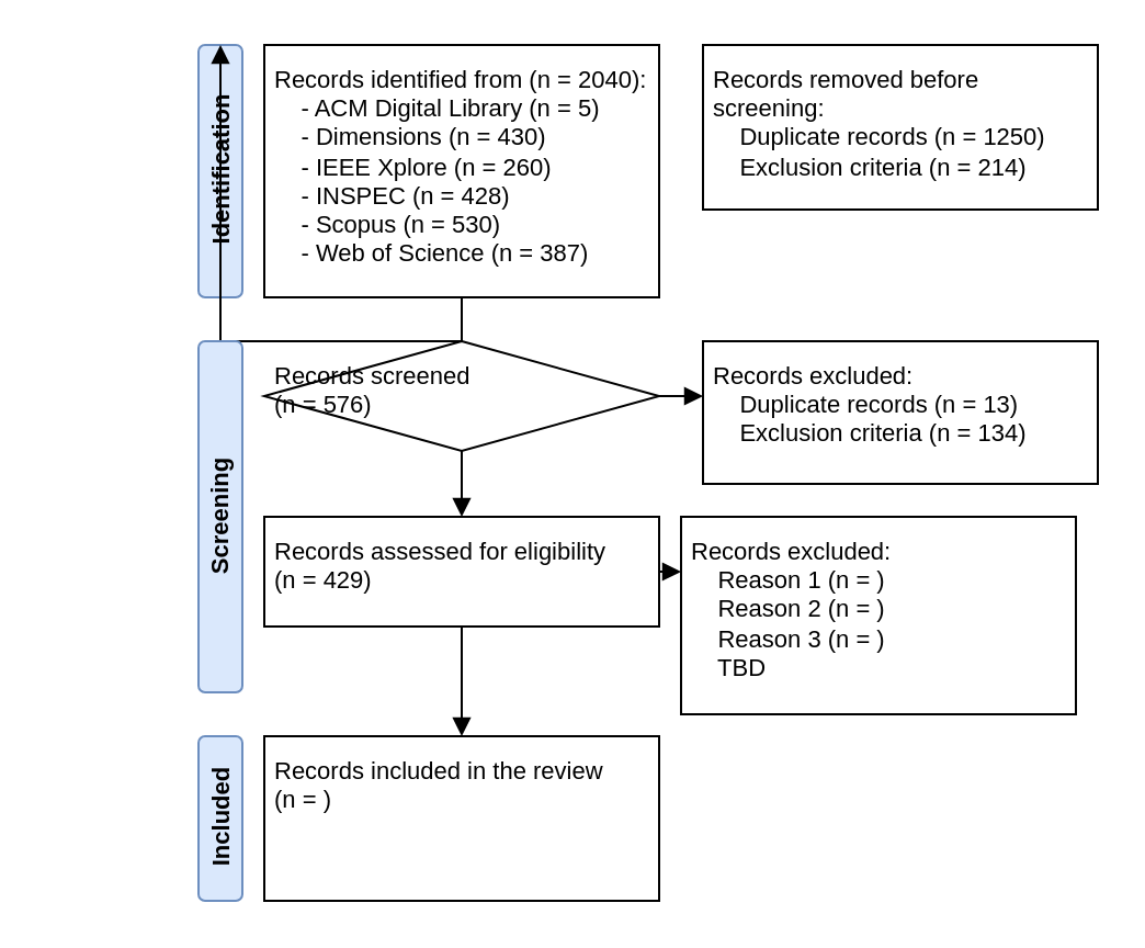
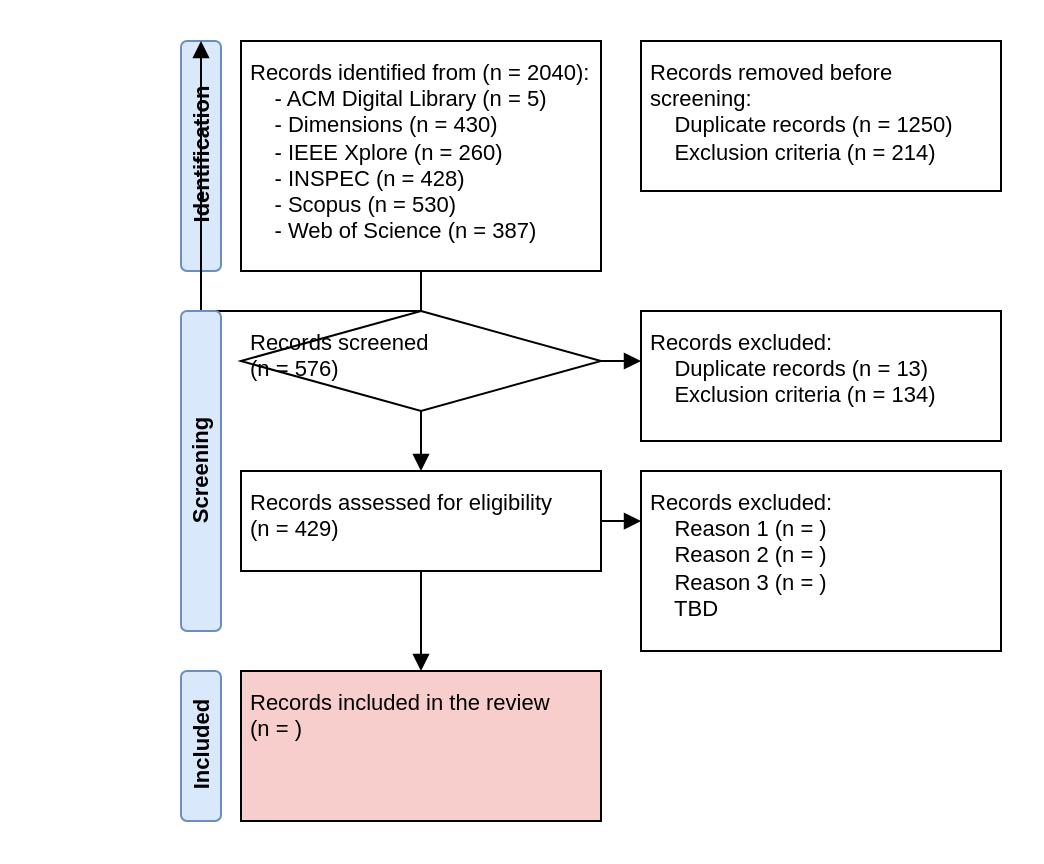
  <mxCell id="0" />
  <mxCell id="1" parent="0" />
  <mxCell id="2" value="&lt;b style=&quot;font-size: 11px;&quot;&gt;Identification&lt;/b&gt;" style="rounded=1;whiteSpace=wrap;html=1;rotation=-90;fontSize=11;fillColor=#dae8fc;strokeColor=#6c8ebf;" parent="1" vertex="1"><mxGeometry x="42.5" y="67.5" width="115" height="20" as="geometry" /></mxCell>
  <mxCell id="3" style="edgeStyle=orthogonalEdgeStyle;rounded=0;orthogonalLoop=1;jettySize=auto;html=1;exitX=0.5;exitY=1;exitDx=0;exitDy=0;fontSize=11;endArrow=block;endFill=1;" parent="1" source="4" target="2" edge="1"><mxGeometry relative="1" as="geometry" /></mxCell>
  <mxCell id="4" value="Records identified from (n = 2040):&lt;br style=&quot;font-size: 11px&quot;&gt;&amp;nbsp; &amp;nbsp; - ACM Digital Library (n = 5)&lt;br style=&quot;font-size: 11px&quot;&gt;&amp;nbsp; &amp;nbsp; - Dimensions (n = 430)&lt;br style=&quot;font-size: 11px&quot;&gt;&amp;nbsp; &amp;nbsp; - IEEE Xplore (n = 260)&lt;br style=&quot;font-size: 11px&quot;&gt;&amp;nbsp; &amp;nbsp; - INSPEC (n = 428)&lt;br style=&quot;font-size: 11px&quot;&gt;&amp;nbsp; &amp;nbsp; - Scopus (n = 530)&lt;br style=&quot;font-size: 11px&quot;&gt;&amp;nbsp; &amp;nbsp; - Web of Science (n = 387)" style="rounded=0;whiteSpace=wrap;html=1;align=left;spacing=5;fontSize=11;verticalAlign=top;" parent="1" vertex="1"><mxGeometry x="120" y="20" width="180" height="115" as="geometry" /></mxCell>
  <mxCell id="5" value="Records removed before screening:&lt;br style=&quot;font-size: 11px&quot;&gt;&amp;nbsp; &amp;nbsp; Duplicate records (n = 1250)&lt;br style=&quot;font-size: 11px&quot;&gt;&amp;nbsp; &amp;nbsp; Exclusion criteria (n = 214)" style="rounded=0;whiteSpace=wrap;html=1;align=left;spacing=5;fontSize=11;verticalAlign=top;" parent="1" vertex="1"><mxGeometry x="320" y="20" width="180" height="75" as="geometry" /></mxCell>
  <mxCell id="6" style="edgeStyle=orthogonalEdgeStyle;rounded=0;orthogonalLoop=1;jettySize=auto;html=1;exitX=0.5;exitY=1;exitDx=0;exitDy=0;entryX=0.5;entryY=0;entryDx=0;entryDy=0;fontSize=11;endArrow=block;endFill=1;" parent="1" source="8" target="12" edge="1"><mxGeometry relative="1" as="geometry" /></mxCell>
  <mxCell id="7" style="edgeStyle=orthogonalEdgeStyle;rounded=0;orthogonalLoop=1;jettySize=auto;html=1;exitX=1;exitY=0.5;exitDx=0;exitDy=0;startArrow=none;startFill=0;endArrow=block;endFill=1;" edge="1" parent="1" source="8"><mxGeometry relative="1" as="geometry"><mxPoint x="320" y="180" as="targetPoint" /></mxGeometry></mxCell>
  <mxCell id="8" value="Records screened&lt;br&gt;(n = 576)" style="rhombus;whiteSpace=wrap;html=1;align=left;spacing=5;fontSize=11;verticalAlign=top;" parent="1" vertex="1"><mxGeometry x="120" y="155" width="180" height="50" as="geometry" /></mxCell>
  <mxCell id="9" value="Records excluded:&lt;br&gt;&amp;nbsp; &amp;nbsp; Duplicate records (n = 13)&lt;br&gt;&amp;nbsp; &amp;nbsp; Exclusion criteria (n = 134)" style="rounded=0;whiteSpace=wrap;html=1;align=left;spacing=5;fontSize=11;verticalAlign=top;" parent="1" vertex="1"><mxGeometry x="320" y="155" width="180" height="65" as="geometry" /></mxCell>
  <mxCell id="10" style="edgeStyle=orthogonalEdgeStyle;rounded=0;orthogonalLoop=1;jettySize=auto;html=1;exitX=1;exitY=0.5;exitDx=0;exitDy=0;fontSize=11;endArrow=block;endFill=1;entryX=0;entryY=0.278;entryDx=0;entryDy=0;entryPerimeter=0;" parent="1" source="12" target="13" edge="1"><mxGeometry relative="1" as="geometry"><mxPoint x="315" y="260" as="targetPoint" /></mxGeometry></mxCell>
  <mxCell id="11" style="edgeStyle=orthogonalEdgeStyle;rounded=0;orthogonalLoop=1;jettySize=auto;html=1;exitX=0.5;exitY=1;exitDx=0;exitDy=0;entryX=0.5;entryY=0;entryDx=0;entryDy=0;fontSize=11;endArrow=block;endFill=1;" parent="1" source="12" target="15" edge="1"><mxGeometry relative="1" as="geometry" /></mxCell>
  <mxCell id="12" value="Records assessed for eligibility&lt;br&gt;(n = 429)" style="rounded=0;whiteSpace=wrap;html=1;align=left;spacing=5;fontSize=11;verticalAlign=top;" parent="1" vertex="1"><mxGeometry x="120" y="235" width="180" height="50" as="geometry" /></mxCell>
- <mxCell id="13" value="Records excluded:&lt;br&gt;&amp;nbsp; &amp;nbsp; Reason 1 (n = )&lt;br&gt;&amp;nbsp; &amp;nbsp; Reason 2 (n = )&lt;br&gt;&amp;nbsp; &amp;nbsp; Reason 3 (n = )&lt;br&gt;&amp;nbsp; &amp;nbsp; TBD" style="rounded=0;whiteSpace=wrap;html=1;align=left;spacing=5;fontSize=11;verticalAlign=top;" parent="1" vertex="1"><mxGeometry x="310" y="235" width="180" height="90" as="geometry" /></mxCell>
+ <mxCell id="13" value="Records excluded:&lt;br&gt;&amp;nbsp; &amp;nbsp; Reason 1 (n = )&lt;br&gt;&amp;nbsp; &amp;nbsp; Reason 2 (n = )&lt;br&gt;&amp;nbsp; &amp;nbsp; Reason 3 (n = )&lt;br&gt;&amp;nbsp; &amp;nbsp; TBD" style="rounded=0;whiteSpace=wrap;html=1;align=left;spacing=5;fontSize=11;verticalAlign=top;" parent="1" vertex="1"><mxGeometry x="320" y="235" width="180" height="90" as="geometry" /></mxCell>
  <mxCell id="14" value="&lt;b style=&quot;font-size: 11px;&quot;&gt;Screening&lt;/b&gt;" style="rounded=1;whiteSpace=wrap;html=1;rotation=-90;fontSize=11;fillColor=#dae8fc;strokeColor=#6c8ebf;" parent="1" vertex="1"><mxGeometry x="20" y="225" width="160" height="20" as="geometry" /></mxCell>
- <mxCell id="15" value="Records included in the review&lt;br&gt;(n = )" style="rounded=0;whiteSpace=wrap;html=1;align=left;spacing=5;fontSize=11;verticalAlign=top;" parent="1" vertex="1"><mxGeometry x="120" y="335" width="180" height="75" as="geometry" /></mxCell>
+ <mxCell id="15" value="Records included in the review&lt;br&gt;(n = )" style="rounded=0;whiteSpace=wrap;html=1;align=left;spacing=5;fontSize=11;verticalAlign=top;fillColor=#f8cecc;" parent="1" vertex="1"><mxGeometry x="120" y="335" width="180" height="75" as="geometry" /></mxCell>
  <mxCell id="16" value="&lt;b style=&quot;font-size: 11px;&quot;&gt;Included&lt;/b&gt;" style="rounded=1;whiteSpace=wrap;html=1;rotation=-90;fontSize=11;fillColor=#dae8fc;strokeColor=#6c8ebf;" parent="1" vertex="1"><mxGeometry x="62.5" y="362.5" width="75" height="20" as="geometry" /></mxCell>
